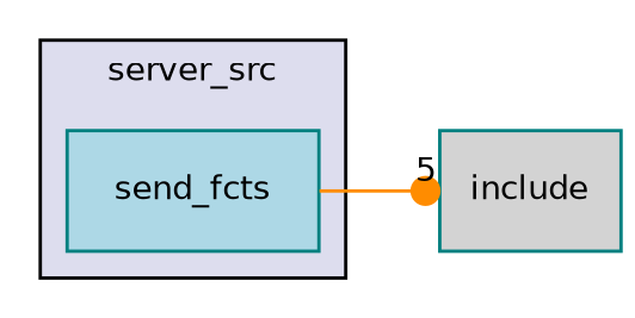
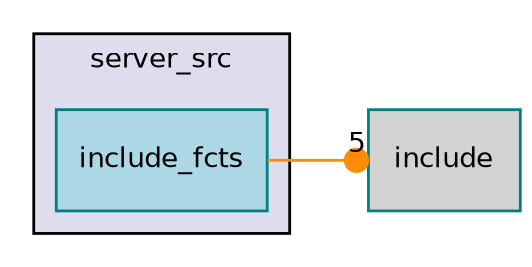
  digraph {
    compound=true
    rankdir=LR
    node [fontname=Helvetica fontsize=10 shape=box style=filled color=teal]
-   n1 [fillcolor=lightblue label=send_fcts pencolor=black]
+   n1 [fillcolor=lightblue label=include_fcts pencolor=black]
    n2 [label=include fillcolor=lightgrey]
    subgraph cluster_1 {
      bgcolor="#ddddee"
      fontname=Helvetica
      fontsize=10
      label=server_src
      pencolor=black
      n1
    }
    n1 -> n2 [headlabel=5 labeldistance=1.5 labelfontname=Helvetica labelfontsize=10 color=darkorange arrowhead=dot]
  }
